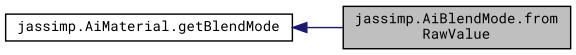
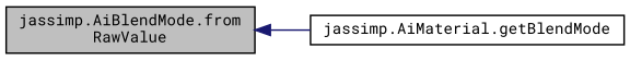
  digraph {
    rankdir=LR
    fontname="Roboto Mono"
    node [color=black fontname="Roboto Mono" fontsize=10 shape=record style=filled]
    n1 [fillcolor=grey75 fontcolor=black height=0.2 label="jassimp.AiBlendMode.from\lRawValue" width=0.4]
    n2 [fillcolor=white height=0.2 label="jassimp.AiMaterial.getBlendMode" width=0.4]
-   n2 -> n1 [color=midnightblue dir=back fontname="Roboto Mono" fontsize=10 labelfontname=Helvetica labelfontsize=10 style=solid]
+   n1 -> n2 [color=midnightblue dir=back fontname="Roboto Mono" fontsize=10 labelfontname=Helvetica labelfontsize=10 style=solid]
  }
